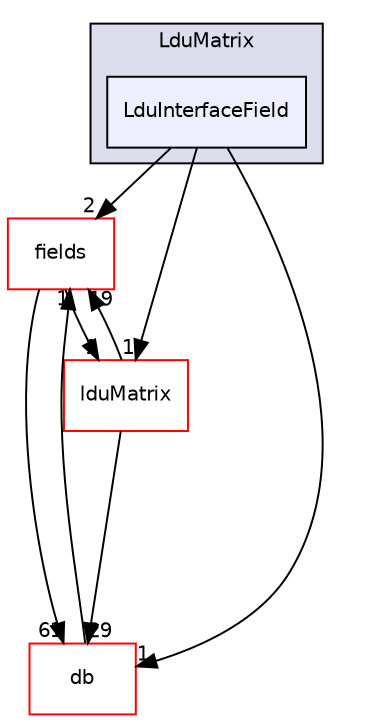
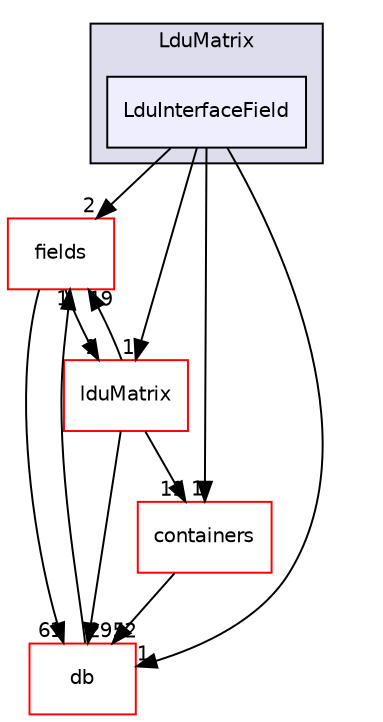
  digraph {
    compound=true
    node [fontname=Helvetica fontsize=10 shape=box color=red]
    edge [headlabel=1 labeldistance=1.5 labelfontname=Helvetica labelfontsize=10]
    n1 [fillcolor="#eeeeff" label=LduInterfaceField pencolor=black style=filled color=""]
    n2 [label=fields]
+   n3 [label=containers]
    n4 [label=db]
    n5 [label=lduMatrix]
    subgraph cluster_1 {
      bgcolor="#ddddee"
      fontname=Helvetica
      fontsize=10
      label=LduMatrix
      pencolor=black
      n1
    }
    n1 -> n2 [headlabel=2]
+   n1 -> n3
    n1 -> n4
    n1 -> n5
    n2 -> n4 [headlabel=61]
    n2 -> n5
+   n3 -> n4 [headlabel=52]
    n4 -> n2
    n5 -> n2 [headlabel=19]
+   n5 -> n3 [headlabel=11]
    n5 -> n4 [headlabel=29]
  }
